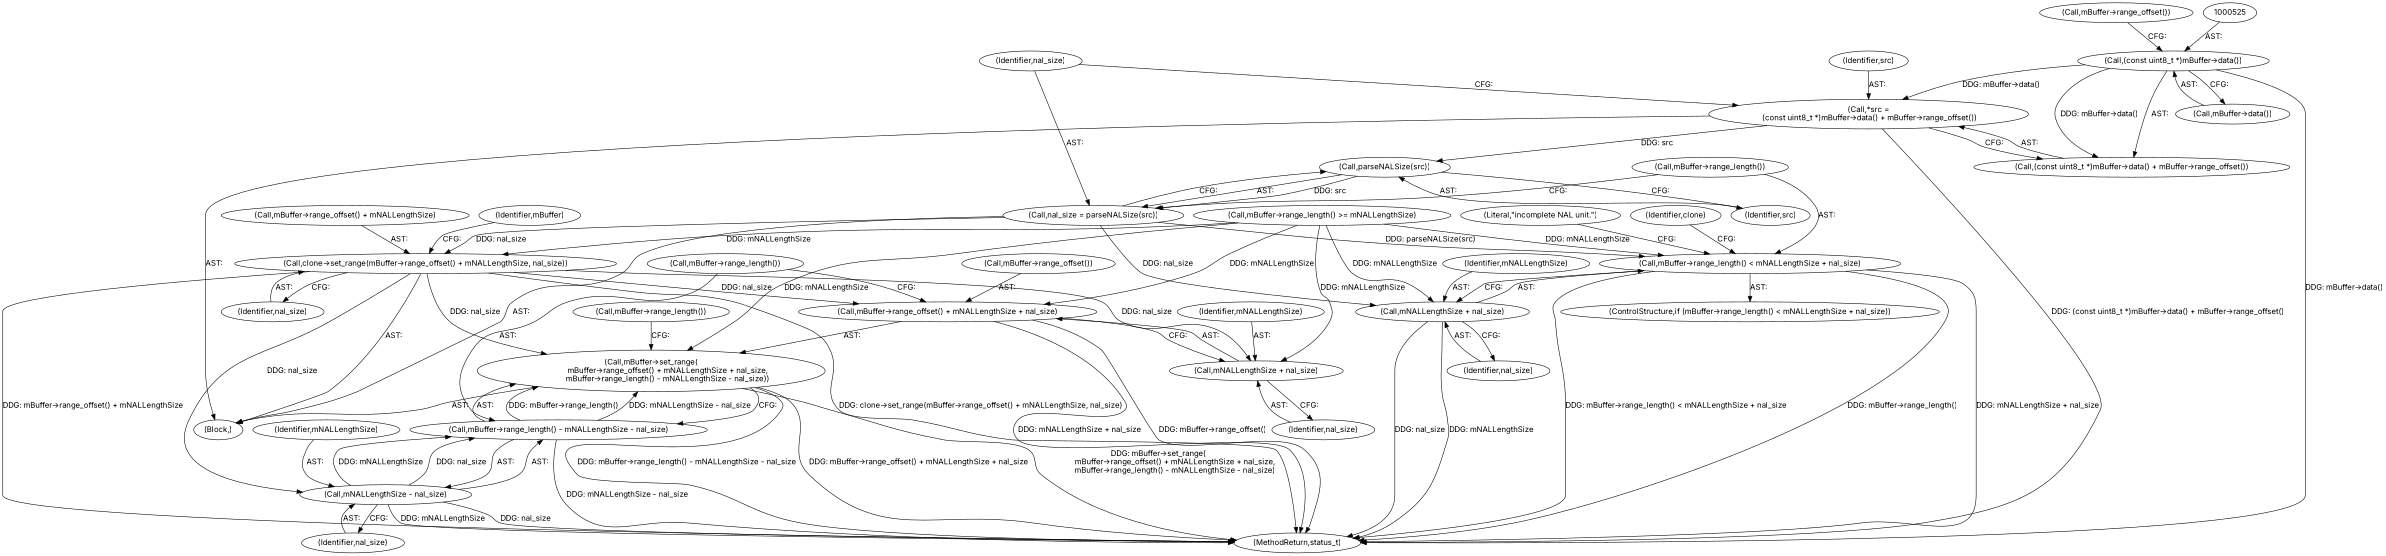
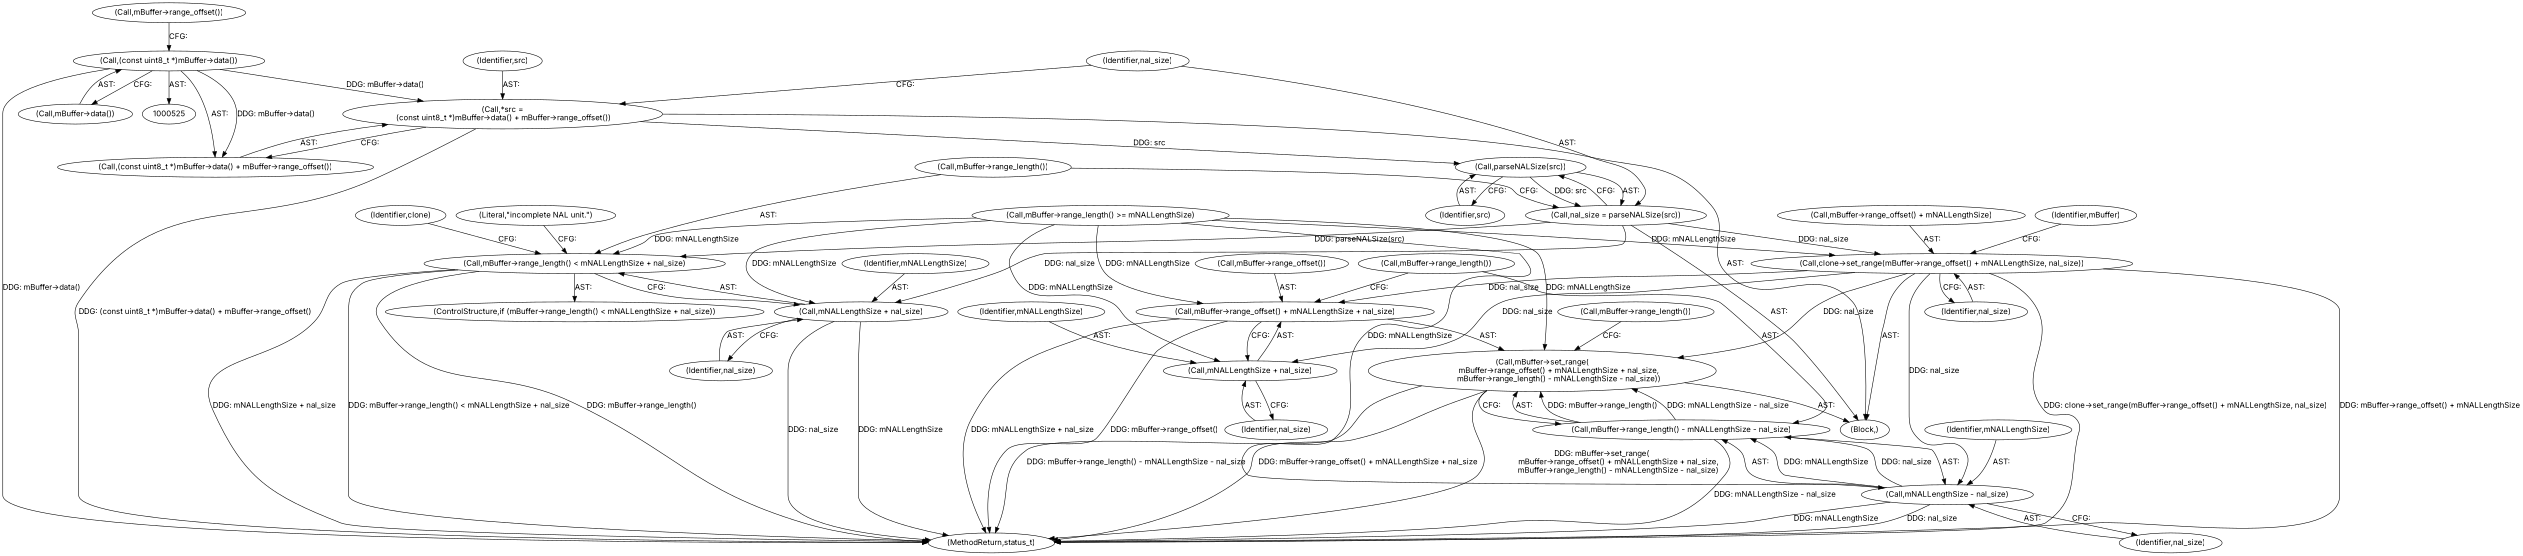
  digraph {
    fontname=Inter
    node [fontname=Inter]
    edge [fontname=Inter]
    n1 [label="(Call,parseNALSize(src))"]
    n2 [label="(Call,nal_size = parseNALSize(src))"]
    n3 [label="(Identifier,src)"]
    n4 [label="(Block,)"]
    n5 [label="(Call,mBuffer->range_length() < mNALLengthSize + nal_size)"]
    n6 [label="(Call,mNALLengthSize + nal_size)"]
    n7 [label="(Call,clone->set_range(mBuffer->range_offset() + mNALLengthSize, nal_size))"]
    n8 [label="(MethodReturn,status_t)"]
    n9 [label="(Call,*src =\n (const uint8_t *)mBuffer->data() + mBuffer->range_offset())"]
    n10 [label="(Call,(const uint8_t *)mBuffer->data() + mBuffer->range_offset())"]
    n11 [label="(Call,(const uint8_t *)mBuffer->data())"]
    n12 [label="(Call,mBuffer->data())"]
    n13 [label="(ControlStructure,if (mBuffer->range_length() < mNALLengthSize + nal_size))"]
    n14 [label="(Identifier,nal_size)"]
    n15 [label="(Call,mBuffer->set_range(\n                mBuffer->range_offset() + mNALLengthSize + nal_size,\n                mBuffer->range_length() - mNALLengthSize - nal_size))"]
    n16 [label="(Call,mBuffer->range_offset() + mNALLengthSize + nal_size)"]
    n17 [label="(Call,mNALLengthSize + nal_size)"]
    n18 [label="(Call,mNALLengthSize - nal_size)"]
    n19 [label="(Identifier,nal_size)"]
    n20 [label="(Call,mBuffer->range_length() - mNALLengthSize - nal_size)"]
    n21 [label="(Identifier,nal_size)"]
    n22 [label="(Identifier,nal_size)"]
    n23 [label="(Call,mBuffer->range_offset() + mNALLengthSize)"]
    n24 [label="(Call,mBuffer->range_offset())"]
    n25 [label="(Identifier,clone)"]
    n26 [label="(Identifier,mNALLengthSize)"]
    n27 [label="(Literal,\"incomplete NAL unit.\")"]
    n28 [label="(Call,mBuffer->range_length())"]
    n29 [label="(Identifier,src)"]
    n30 [label="(Call,mBuffer->range_length())"]
    n31 [label="(Identifier,mNALLengthSize)"]
    n32 [label="(Identifier,mNALLengthSize)"]
    n33 [label="(Identifier,mBuffer)"]
    n34 [label="(Call,mBuffer->range_offset())"]
    n35 [label="(Identifier,nal_size)"]
    n36 [label="(Call,mBuffer->range_length() >= mNALLengthSize)"]
    n37 [label="(Call,mBuffer->range_length())"]
    1000525
    n1 -> n2 [label="AST: "]
    n1 -> n2 [label="DDG: src"]
    n1 -> n3 [label="CFG: "]
    n2 -> n1 [label="CFG: "]
    n2 -> n4 [label="AST: "]
    n2 -> n5 [label="DDG: parseNALSize(src)"]
    n2 -> n6 [label="DDG: nal_size"]
    n2 -> n7 [label="DDG: nal_size"]
    n3 -> n1 [label="AST: "]
    n5 -> n6 [label="CFG: "]
    n5 -> n8 [label="DDG: mNALLengthSize + nal_size"]
    n5 -> n8 [label="DDG: mBuffer->range_length() < mNALLengthSize + nal_size"]
    n5 -> n8 [label="DDG: mBuffer->range_length()"]
    n5 -> n13 [label="AST: "]
    n6 -> n5 [label="AST: "]
    n6 -> n8 [label="DDG: nal_size"]
    n6 -> n8 [label="DDG: mNALLengthSize"]
    n6 -> n14 [label="CFG: "]
    n7 -> n4 [label="AST: "]
    n7 -> n8 [label="DDG: mBuffer->range_offset() + mNALLengthSize"]
    n7 -> n8 [label="DDG: clone->set_range(mBuffer->range_offset() + mNALLengthSize, nal_size)"]
    n7 -> n15 [label="DDG: nal_size"]
    n7 -> n16 [label="DDG: nal_size"]
    n7 -> n17 [label="DDG: nal_size"]
    n7 -> n18 [label="DDG: nal_size"]
    n7 -> n19 [label="CFG: "]
    n9 -> n1 [label="DDG: src"]
    n9 -> n4 [label="AST: "]
    n9 -> n8 [label="DDG: (const uint8_t *)mBuffer->data() + mBuffer->range_offset()"]
    n9 -> n10 [label="CFG: "]
    n10 -> n9 [label="AST: "]
    n11 -> n8 [label="DDG: mBuffer->data()"]
    n11 -> n9 [label="DDG: mBuffer->data()"]
    n11 -> n10 [label="AST: "]
    n11 -> n10 [label="DDG: mBuffer->data()"]
    n11 -> n12 [label="CFG: "]
    n12 -> n11 [label="AST: "]
    n14 -> n6 [label="AST: "]
    n15 -> n4 [label="AST: "]
    n15 -> n8 [label="DDG: mBuffer->range_length() - mNALLengthSize - nal_size"]
    n15 -> n8 [label="DDG: mBuffer->range_offset() + mNALLengthSize + nal_size"]
    n15 -> n8 [label="DDG: mBuffer->set_range(\n                mBuffer->range_offset() + mNALLengthSize + nal_size,\n                mBuffer->range_length() - mNALLengthSize - nal_size)"]
    n15 -> n20 [label="CFG: "]
    n16 -> n8 [label="DDG: mNALLengthSize + nal_size"]
    n16 -> n8 [label="DDG: mBuffer->range_offset()"]
    n16 -> n15 [label="AST: "]
    n16 -> n17 [label="CFG: "]
    n17 -> n16 [label="AST: "]
    n17 -> n21 [label="CFG: "]
    n18 -> n8 [label="DDG: nal_size"]
    n18 -> n8 [label="DDG: mNALLengthSize"]
    n18 -> n20 [label="AST: "]
    n18 -> n20 [label="DDG: mNALLengthSize"]
    n18 -> n20 [label="DDG: nal_size"]
    n18 -> n22 [label="CFG: "]
    n19 -> n7 [label="AST: "]
    n20 -> n8 [label="DDG: mNALLengthSize - nal_size"]
    n20 -> n15 [label="AST: "]
    n20 -> n15 [label="DDG: mBuffer->range_length()"]
    n20 -> n15 [label="DDG: mNALLengthSize - nal_size"]
    n20 -> n18 [label="AST: "]
    n21 -> n17 [label="AST: "]
    n22 -> n18 [label="AST: "]
    n23 -> n7 [label="AST: "]
    n24 -> n11 [label="CFG: "]
    n25 -> n5 [label="CFG: "]
    n26 -> n17 [label="AST: "]
    n27 -> n5 [label="CFG: "]
    n28 -> n16 [label="CFG: "]
    n28 -> n20 [label="AST: "]
    n29 -> n9 [label="AST: "]
    n30 -> n15 [label="CFG: "]
    n31 -> n6 [label="AST: "]
    n32 -> n18 [label="AST: "]
    n33 -> n7 [label="CFG: "]
    n34 -> n16 [label="AST: "]
    n35 -> n2 [label="AST: "]
    n35 -> n9 [label="CFG: "]
    n36 -> n5 [label="DDG: mNALLengthSize"]
    n36 -> n6 [label="DDG: mNALLengthSize"]
    n36 -> n7 [label="DDG: mNALLengthSize"]
    n36 -> n15 [label="DDG: mNALLengthSize"]
    n36 -> n16 [label="DDG: mNALLengthSize"]
    n36 -> n17 [label="DDG: mNALLengthSize"]
+   n36 -> n18 [label="DDG: mNALLengthSize"]
    n37 -> n2 [label="CFG: "]
    n37 -> n5 [label="AST: "]
-   1000525 -> n11 [label="AST: "]
+   n11 -> 1000525 [label="AST: "]
  }
